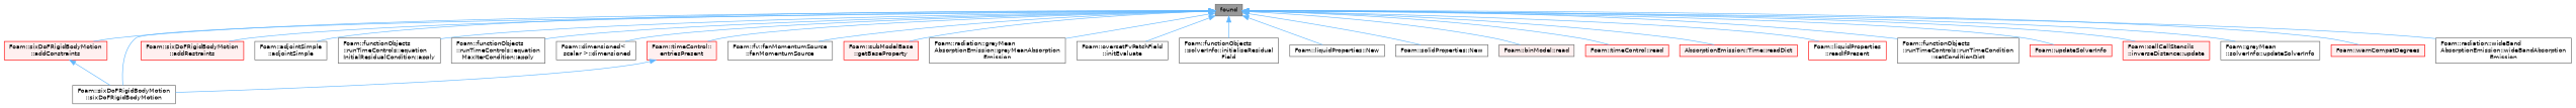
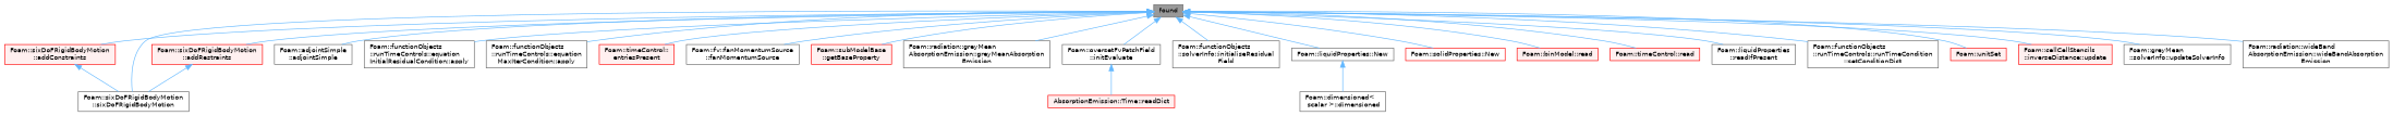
  digraph {
    rankdir=TB
    node [color=grey40 fillcolor=white fontname=Helvetica fontsize=10 shape=box style=filled]
    edge [color=steelblue1 dir=back fontname=Helvetica fontsize=10 labelfontname=Helvetica labelfontsize=10 style=solid]
    n1 [color=gray40 fillcolor=grey60 fontcolor=black height=0.2 label=found width=0.4]
    n2 [color=red fillcolor="#FFF0F0" height=0.2 label="Foam::sixDoFRigidBodyMotion\l::addConstraints" width=0.4]
    n3 [height=0.2 label="Foam::sixDoFRigidBodyMotion\l::sixDoFRigidBodyMotion" width=0.4]
    n4 [color=red fillcolor="#FFF0F0" height=0.2 label="Foam::sixDoFRigidBodyMotion\l::addRestraints" width=0.4]
    n5 [height=0.2 label="Foam::adjointSimple\l::adjointSimple" width=0.4]
    n6 [height=0.2 label="Foam::functionObjects\l::runTimeControls::equation\lInitialResidualCondition::apply" width=0.4]
    n7 [height=0.2 label="Foam::functionObjects\l::runTimeControls::equation\lMaxIterCondition::apply" width=0.4]
    n8 [height=0.2 label="Foam::dimensioned\<\l scalar \>::dimensioned" width=0.4]
    n9 [color=red fillcolor="#FFF0F0" height=0.2 label="Foam::timeControl::\lentriesPresent" width=0.4]
    n10 [height=0.2 label="Foam::fv::fanMomentumSource\l::fanMomentumSource" width=0.4]
    n11 [color=red fillcolor="#FFF0F0" height=0.2 label="Foam::subModelBase\l::getBaseProperty" width=0.4]
    n12 [height=0.2 label="Foam::radiation::greyMean\lAbsorptionEmission::greyMeanAbsorption\lEmission" width=0.4]
    n13 [height=0.2 label="Foam::oversetFvPatchField\l::initEvaluate" width=0.4]
    n14 [height=0.2 label="Foam::functionObjects\l::solverInfo::initialiseResidual\lField" width=0.4]
    n15 [height=0.2 label="Foam::liquidProperties::New" width=0.4]
-   n16 [height=0.2 label="Foam::solidProperties::New" width=0.4]
-   n17 [fillcolor="#FFF0F0" height=0.2 label="Foam::binModel::read" width=0.4]
+   n16 [color=red height=0.2 label="Foam::solidProperties::New" width=0.4]
+   n17 [color=red fillcolor="#FFF0F0" height=0.2 label="Foam::binModel::read" width=0.4]
    n18 [color=red fillcolor="#FFF0F0" height=0.2 label="Foam::timeControl::read" width=0.4]
    n19 [color=red fillcolor="#FFF0F0" height=0.2 label="AbsorptionEmission::Time::readDict" width=0.4]
-   n20 [color=red height=0.2 label="Foam::liquidProperties\l::readIfPresent" width=0.4]
+   n20 [height=0.2 label="Foam::liquidProperties\l::readIfPresent" width=0.4]
    n21 [height=0.2 label="Foam::functionObjects\l::runTimeControls::runTimeCondition\l::setConditionDict" width=0.4]
-   n22 [color=red fillcolor="#FFF0F0" height=0.2 label="Foam::updateSolverInfo" width=0.4]
+   n22 [color=red fillcolor="#FFF0F0" height=0.2 label="Foam::unitSet" width=0.4]
    n23 [color=red fillcolor="#FFF0F0" height=0.2 label="Foam::cellCellStencils\l::inverseDistance::update" width=0.4]
    n24 [height=0.2 label="Foam::greyMean\l::solverInfo::updateSolverInfo" width=0.4]
-   n25 [color=red fillcolor="#FFF0F0" height=0.2 label="Foam::warnCompatDegrees" width=0.4]
    n26 [height=0.2 label="Foam::radiation::wideBand\lAbsorptionEmission::wideBandAbsorption\lEmission" width=0.4]
    n1 -> n2
    n1 -> n3
    n1 -> n4
    n1 -> n5
    n1 -> n6
    n1 -> n7
-   n1 -> n8
+   n15 -> n8
    n1 -> n9
    n1 -> n10
    n1 -> n11
    n1 -> n12
    n1 -> n13
    n1 -> n14
    n1 -> n15
    n1 -> n16
    n1 -> n17
    n1 -> n18
-   n1 -> n19
+   n13 -> n19
    n1 -> n20
    n1 -> n21
    n1 -> n22
    n1 -> n23
    n1 -> n24
-   n1 -> n25
    n1 -> n26
    n2 -> n3
-   n9 -> n3
+   n4 -> n3
  }
